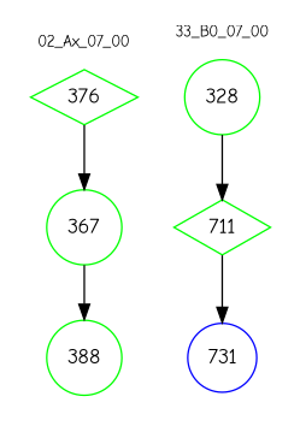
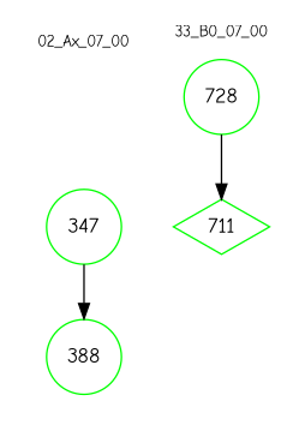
  digraph {
    fontname="Comic Neue"
    node [color=green fontname="Comic Neue" shape=circle]
    edge [color=black fontname="Comic Neue"]
-   n1 [label=376 shape=diamond]
-   n2 [label=367]
+   n2 [label=347]
    n3 [label=388]
-   n4 [label=328]
+   n4 [label=728]
    n5 [label=711 shape=diamond]
-   n6 [color=blue label=731]
    subgraph cluster_1 {
      color=white
      fontsize=10
      label="02_Ax_07_00"
-     n1
      n2
      n3
    }
    subgraph cluster_2 {
      color=white
      fontsize=10
      label="33_B0_07_00"
      n4
      n5
-     n6
    }
-   n1 -> n2
    n2 -> n3
    n4 -> n5
-   n5 -> n6
  }
